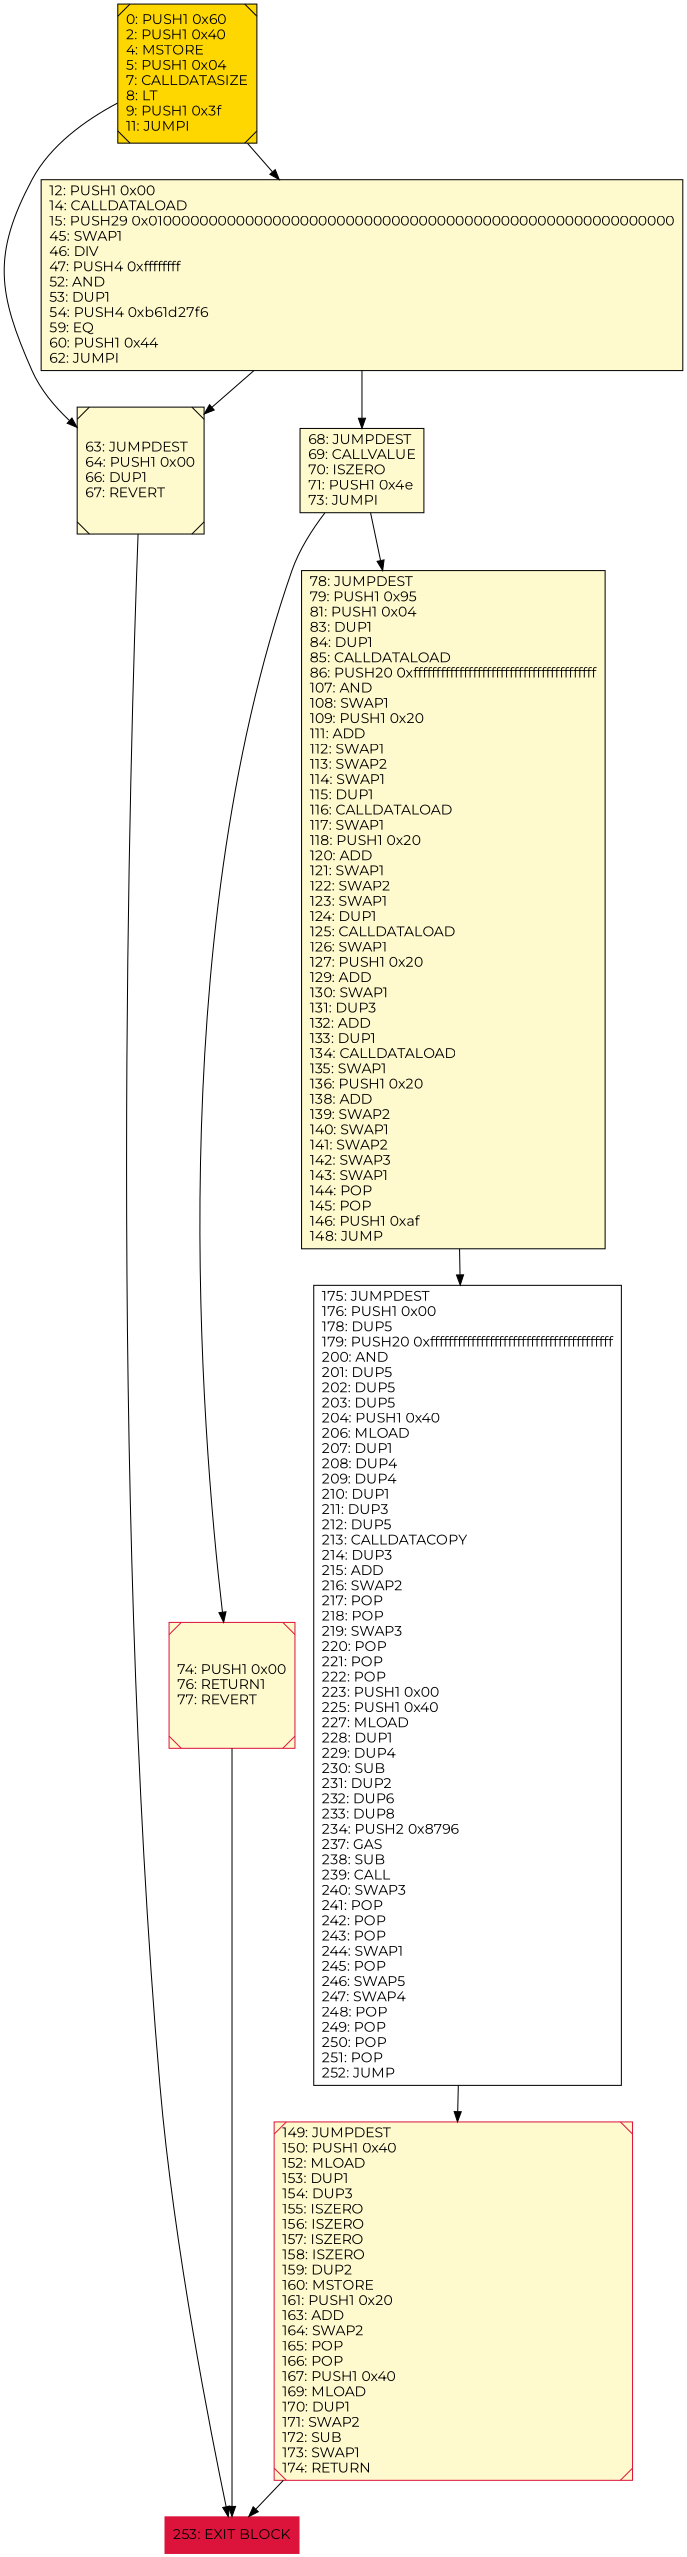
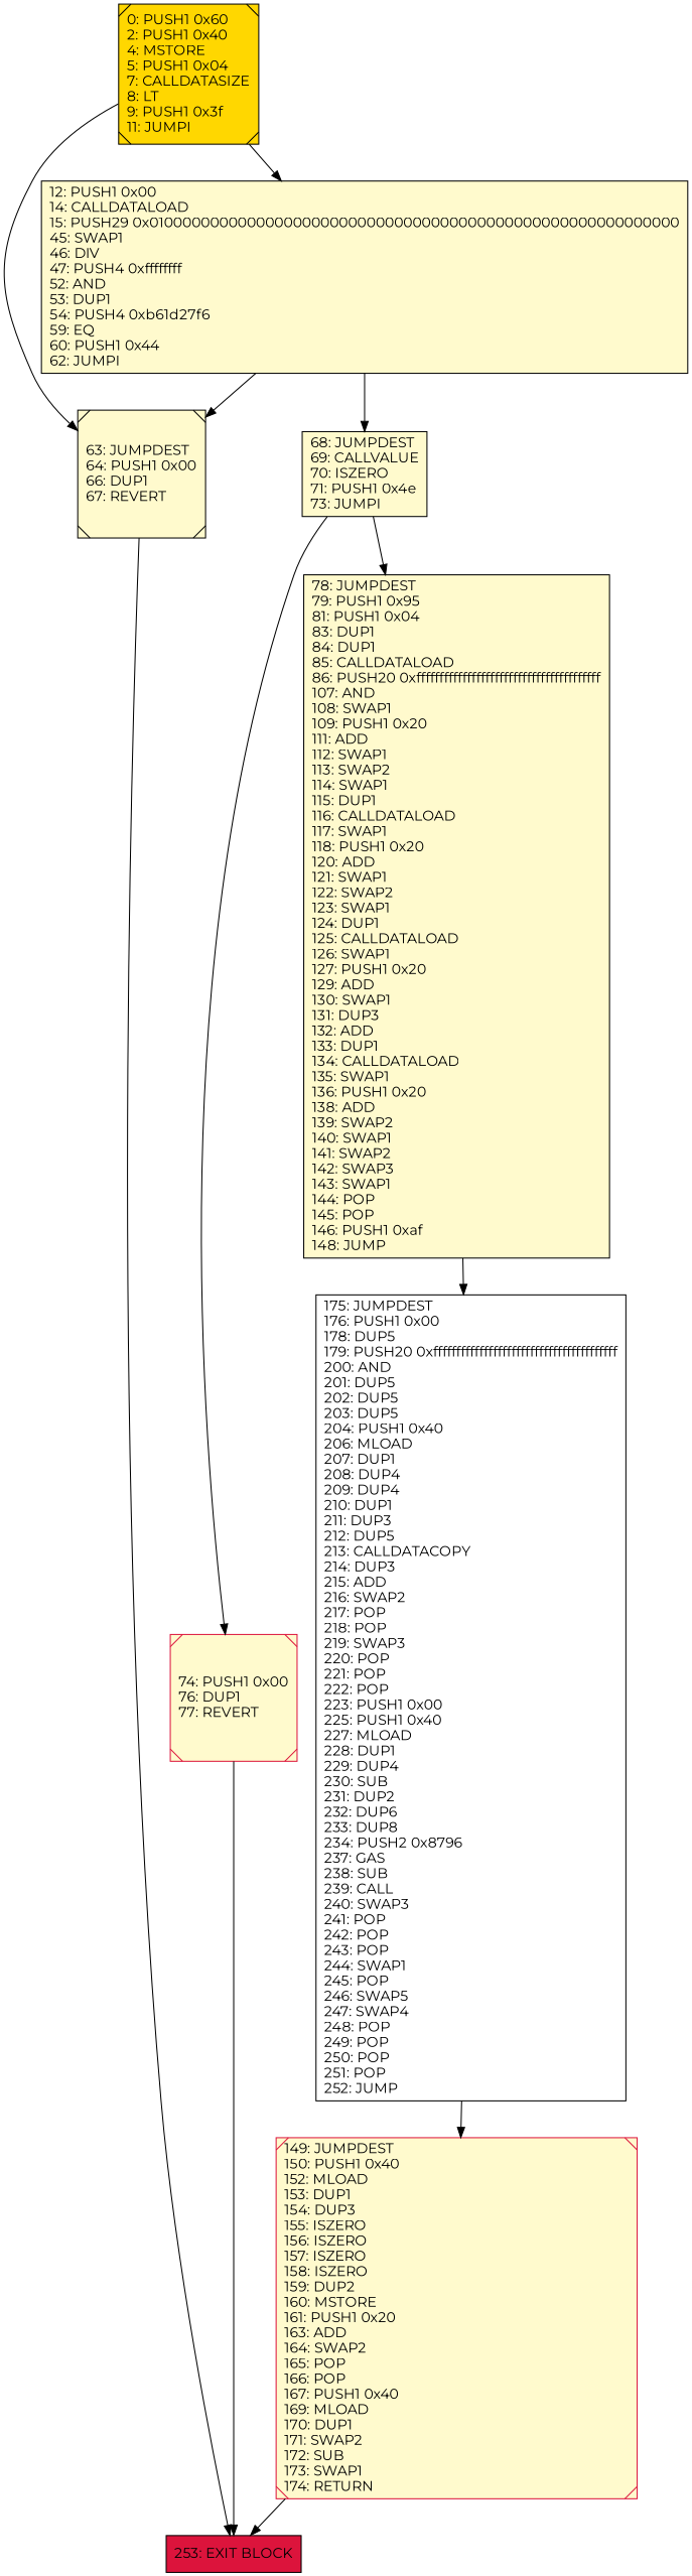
  digraph {
    fontname=Montserrat
    rankdir=UD
    node [color=black fillcolor=lemonchiffon fontcolor=black fontname=Montserrat shape=box style=filled]
    edge [fontname=Montserrat]
    n1 [fillcolor=white label="175: JUMPDEST\l176: PUSH1 0x00\l178: DUP5\l179: PUSH20 0xffffffffffffffffffffffffffffffffffffffff\l200: AND\l201: DUP5\l202: DUP5\l203: DUP5\l204: PUSH1 0x40\l206: MLOAD\l207: DUP1\l208: DUP4\l209: DUP4\l210: DUP1\l211: DUP3\l212: DUP5\l213: CALLDATACOPY\l214: DUP3\l215: ADD\l216: SWAP2\l217: POP\l218: POP\l219: SWAP3\l220: POP\l221: POP\l222: POP\l223: PUSH1 0x00\l225: PUSH1 0x40\l227: MLOAD\l228: DUP1\l229: DUP4\l230: SUB\l231: DUP2\l232: DUP6\l233: DUP8\l234: PUSH2 0x8796\l237: GAS\l238: SUB\l239: CALL\l240: SWAP3\l241: POP\l242: POP\l243: POP\l244: SWAP1\l245: POP\l246: SWAP5\l247: SWAP4\l248: POP\l249: POP\l250: POP\l251: POP\l252: JUMP\l"]
    n2 [color=crimson label="149: JUMPDEST\l150: PUSH1 0x40\l152: MLOAD\l153: DUP1\l154: DUP3\l155: ISZERO\l156: ISZERO\l157: ISZERO\l158: ISZERO\l159: DUP2\l160: MSTORE\l161: PUSH1 0x20\l163: ADD\l164: SWAP2\l165: POP\l166: POP\l167: PUSH1 0x40\l169: MLOAD\l170: DUP1\l171: SWAP2\l172: SUB\l173: SWAP1\l174: RETURN\l" shape=Msquare]
-   n3 [color=crimson fillcolor=crimson label="253: EXIT BLOCK\l"]
+   n3 [fillcolor=crimson label="253: EXIT BLOCK\l"]
    n4 [label="68: JUMPDEST\l69: CALLVALUE\l70: ISZERO\l71: PUSH1 0x4e\l73: JUMPI\l"]
-   n5 [color=crimson label="74: PUSH1 0x00\l76: RETURN1\l77: REVERT\l" shape=Msquare]
+   n5 [color=crimson label="74: PUSH1 0x00\l76: DUP1\l77: REVERT\l" shape=Msquare]
    n6 [label="78: JUMPDEST\l79: PUSH1 0x95\l81: PUSH1 0x04\l83: DUP1\l84: DUP1\l85: CALLDATALOAD\l86: PUSH20 0xffffffffffffffffffffffffffffffffffffffff\l107: AND\l108: SWAP1\l109: PUSH1 0x20\l111: ADD\l112: SWAP1\l113: SWAP2\l114: SWAP1\l115: DUP1\l116: CALLDATALOAD\l117: SWAP1\l118: PUSH1 0x20\l120: ADD\l121: SWAP1\l122: SWAP2\l123: SWAP1\l124: DUP1\l125: CALLDATALOAD\l126: SWAP1\l127: PUSH1 0x20\l129: ADD\l130: SWAP1\l131: DUP3\l132: ADD\l133: DUP1\l134: CALLDATALOAD\l135: SWAP1\l136: PUSH1 0x20\l138: ADD\l139: SWAP2\l140: SWAP1\l141: SWAP2\l142: SWAP3\l143: SWAP1\l144: POP\l145: POP\l146: PUSH1 0xaf\l148: JUMP\l"]
    n7 [label="63: JUMPDEST\l64: PUSH1 0x00\l66: DUP1\l67: REVERT\l" shape=Msquare]
    n8 [label="12: PUSH1 0x00\l14: CALLDATALOAD\l15: PUSH29 0x0100000000000000000000000000000000000000000000000000000000\l45: SWAP1\l46: DIV\l47: PUSH4 0xffffffff\l52: AND\l53: DUP1\l54: PUSH4 0xb61d27f6\l59: EQ\l60: PUSH1 0x44\l62: JUMPI\l"]
    n9 [fillcolor=gold label="0: PUSH1 0x60\l2: PUSH1 0x40\l4: MSTORE\l5: PUSH1 0x04\l7: CALLDATASIZE\l8: LT\l9: PUSH1 0x3f\l11: JUMPI\l" shape=Msquare]
    n1 -> n2
    n2 -> n3
    n4 -> n5
    n4 -> n6
    n5 -> n3
    n6 -> n1
    n7 -> n3
    n8 -> n4
    n8 -> n7
    n9 -> n7
    n9 -> n8
  }
